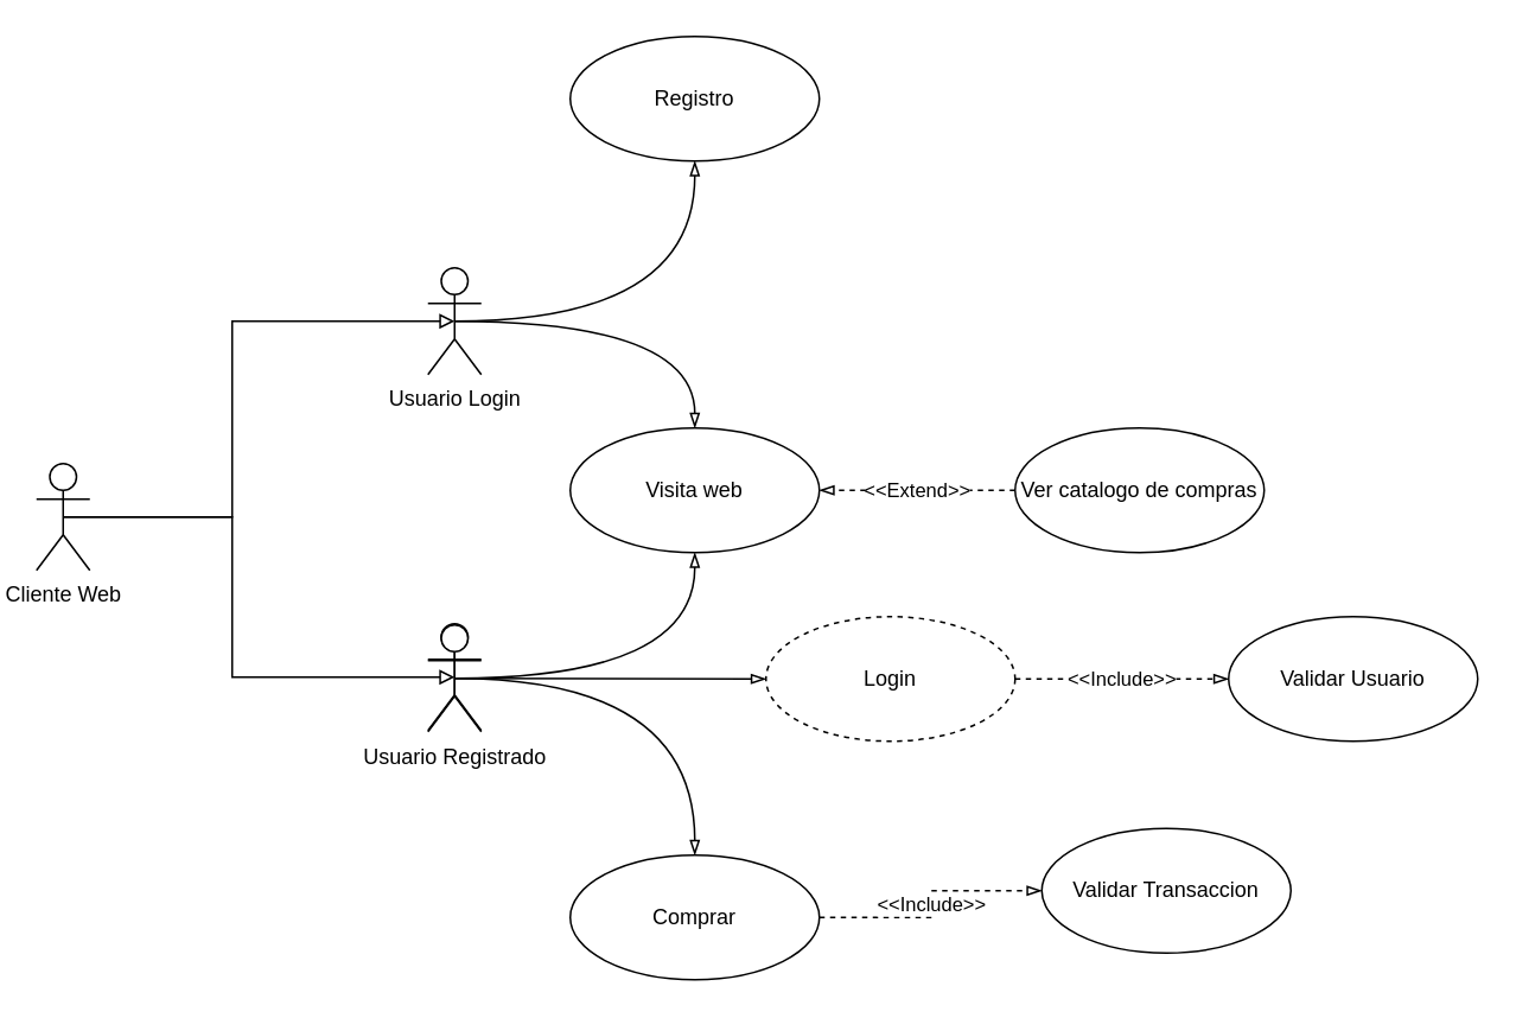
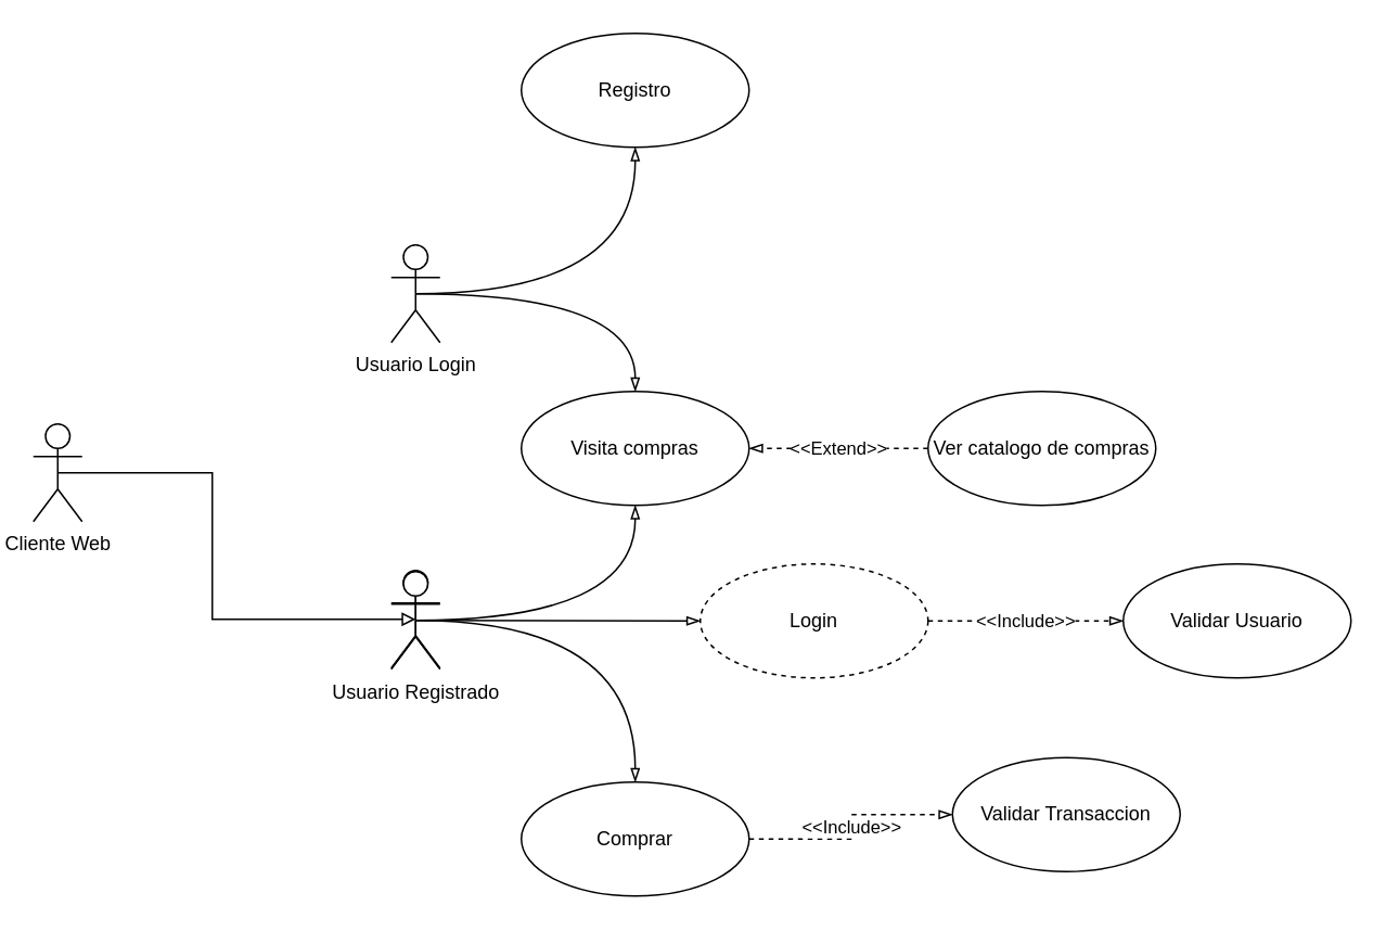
  <mxCell id="0" />
  <mxCell id="1" parent="0" />
- <mxCell id="2" value="" style="edgeStyle=orthogonalEdgeStyle;rounded=0;orthogonalLoop=1;jettySize=auto;html=1;entryX=0.5;entryY=0.5;entryDx=0;entryDy=0;entryPerimeter=0;exitX=0.5;exitY=0.5;exitDx=0;exitDy=0;exitPerimeter=0;endArrow=block;endFill=0;" parent="1" source="3" target="5" edge="1"><mxGeometry relative="1" as="geometry"><mxPoint x="130" y="290" as="targetPoint" /><Array as="points"><mxPoint x="130" y="290" /><mxPoint x="130" y="180" /></Array></mxGeometry></mxCell>
  <mxCell id="3" value="Cliente Web" style="shape=umlActor;verticalLabelPosition=bottom;labelBackgroundColor=#ffffff;verticalAlign=top;html=1;" parent="1" vertex="1"><mxGeometry x="20" y="260" width="30" height="60" as="geometry" /></mxCell>
  <mxCell id="4" value="Usuario Registrado" style="shape=umlActor;verticalLabelPosition=bottom;labelBackgroundColor=#ffffff;verticalAlign=top;html=1;" parent="1" vertex="1"><mxGeometry x="240" y="350" width="30" height="60" as="geometry" /></mxCell>
  <mxCell id="5" value="Usuario Login" style="shape=umlActor;verticalLabelPosition=bottom;labelBackgroundColor=#ffffff;verticalAlign=top;html=1;" parent="1" vertex="1"><mxGeometry x="240" y="150" width="30" height="60" as="geometry" /></mxCell>
  <mxCell id="6" value="" style="edgeStyle=orthogonalEdgeStyle;rounded=0;orthogonalLoop=1;jettySize=auto;html=1;entryX=0.5;entryY=0.5;entryDx=0;entryDy=0;entryPerimeter=0;exitX=0.5;exitY=0.5;exitDx=0;exitDy=0;exitPerimeter=0;endArrow=block;endFill=0;" parent="1" source="3" target="4" edge="1"><mxGeometry relative="1" as="geometry"><mxPoint x="365" y="190" as="targetPoint" /><mxPoint x="45" y="300" as="sourcePoint" /><Array as="points"><mxPoint x="130" y="290" /><mxPoint x="130" y="380" /></Array></mxGeometry></mxCell>
  <mxCell id="7" value="" style="edgeStyle=orthogonalEdgeStyle;orthogonalLoop=1;jettySize=auto;html=1;exitX=0.5;exitY=0.5;exitDx=0;exitDy=0;exitPerimeter=0;endArrow=blockThin;endFill=0;curved=1;" parent="1" source="5" target="8" edge="1"><mxGeometry relative="1" as="geometry"><mxPoint x="290" y="180" as="sourcePoint" /></mxGeometry></mxCell>
- <mxCell id="8" value="Visita web" style="ellipse;whiteSpace=wrap;html=1;" parent="1" vertex="1"><mxGeometry x="320" y="240" width="140" height="70" as="geometry" /></mxCell>
+ <mxCell id="8" value="Visita compras" style="ellipse;whiteSpace=wrap;html=1;" parent="1" vertex="1"><mxGeometry x="320" y="240" width="140" height="70" as="geometry" /></mxCell>
  <mxCell id="9" value="" style="edgeStyle=orthogonalEdgeStyle;orthogonalLoop=1;jettySize=auto;html=1;exitX=0.5;exitY=0.5;exitDx=0;exitDy=0;exitPerimeter=0;endArrow=blockThin;endFill=0;curved=1;" parent="1" source="5" target="11" edge="1"><mxGeometry relative="1" as="geometry"><mxPoint x="350" y="10" as="sourcePoint" /></mxGeometry></mxCell>
  <mxCell id="10" value="Ver catalogo de compras" style="ellipse;whiteSpace=wrap;html=1;" parent="1" vertex="1"><mxGeometry x="570" y="240" width="140" height="70" as="geometry" /></mxCell>
  <mxCell id="11" value="Registro" style="ellipse;whiteSpace=wrap;html=1;" parent="1" vertex="1"><mxGeometry x="320" y="20" width="140" height="70" as="geometry" /></mxCell>
  <mxCell id="12" value="" style="edgeStyle=orthogonalEdgeStyle;orthogonalLoop=1;jettySize=auto;html=1;exitX=0.5;exitY=0.5;exitDx=0;exitDy=0;exitPerimeter=0;endArrow=blockThin;endFill=0;curved=1;" parent="1" source="13" target="8" edge="1"><mxGeometry relative="1" as="geometry"><mxPoint x="550" y="231" as="targetPoint" /></mxGeometry></mxCell>
  <mxCell id="13" value="Usuario Registrado" style="shape=umlActor;verticalLabelPosition=bottom;labelBackgroundColor=#ffffff;verticalAlign=top;html=1;" parent="1" vertex="1"><mxGeometry x="240" y="350.67" width="30" height="60" as="geometry" /></mxCell>
  <mxCell id="14" value="" style="edgeStyle=orthogonalEdgeStyle;orthogonalLoop=1;jettySize=auto;html=1;endArrow=blockThin;endFill=0;exitX=0.5;exitY=0.5;exitDx=0;exitDy=0;exitPerimeter=0;curved=1;" parent="1" source="13" target="16" edge="1"><mxGeometry relative="1" as="geometry"><mxPoint x="255" y="410" as="sourcePoint" /></mxGeometry></mxCell>
  <mxCell id="15" value="&amp;lt;&amp;lt;Include&amp;gt;&amp;gt;" style="edgeStyle=orthogonalEdgeStyle;rounded=0;orthogonalLoop=1;jettySize=auto;html=1;endArrow=blockThin;endFill=0;dashed=1;" parent="1" source="16" target="17" edge="1"><mxGeometry relative="1" as="geometry" /></mxCell>
  <mxCell id="16" value="Comprar" style="ellipse;whiteSpace=wrap;html=1;" parent="1" vertex="1"><mxGeometry x="320" y="480" width="140" height="70" as="geometry" /></mxCell>
  <mxCell id="17" value="Validar Transaccion" style="ellipse;whiteSpace=wrap;html=1;" parent="1" vertex="1"><mxGeometry x="585" y="465" width="140" height="70" as="geometry" /></mxCell>
  <mxCell id="18" value="&amp;lt;&amp;lt;Include&amp;gt;&amp;gt;" style="edgeStyle=orthogonalEdgeStyle;rounded=0;orthogonalLoop=1;jettySize=auto;html=1;endArrow=blockThin;endFill=0;dashed=1;entryX=0;entryY=0.5;entryDx=0;entryDy=0;exitX=1;exitY=0.5;exitDx=0;exitDy=0;" parent="1" source="21" target="19" edge="1"><mxGeometry relative="1" as="geometry"><mxPoint x="1055" y="451" as="sourcePoint" /><Array as="points"><mxPoint x="610" y="381" /><mxPoint x="610" y="381" /></Array></mxGeometry></mxCell>
  <mxCell id="19" value="Validar Usuario" style="ellipse;whiteSpace=wrap;html=1;" parent="1" vertex="1"><mxGeometry x="690" y="346" width="140" height="70" as="geometry" /></mxCell>
  <mxCell id="20" value="&amp;lt;&amp;lt;Extend&amp;gt;&amp;gt;" style="edgeStyle=orthogonalEdgeStyle;rounded=0;orthogonalLoop=1;jettySize=auto;html=1;endArrow=blockThin;endFill=0;dashed=1;exitX=0;exitY=0.5;exitDx=0;exitDy=0;entryX=1;entryY=0.5;entryDx=0;entryDy=0;" parent="1" source="10" target="8" edge="1"><mxGeometry relative="1" as="geometry"><mxPoint x="700" y="541" as="sourcePoint" /><mxPoint x="630" y="210" as="targetPoint" /><Array as="points" /></mxGeometry></mxCell>
  <mxCell id="21" value="Login" style="ellipse;whiteSpace=wrap;html=1;dashed=1;" vertex="1" parent="1"><mxGeometry x="430" y="346" width="140" height="70" as="geometry" /></mxCell>
  <mxCell id="22" value="" style="edgeStyle=orthogonalEdgeStyle;orthogonalLoop=1;jettySize=auto;html=1;endArrow=blockThin;endFill=0;exitX=0.5;exitY=0.5;exitDx=0;exitDy=0;exitPerimeter=0;curved=1;" edge="1" parent="1" source="13" target="21"><mxGeometry relative="1" as="geometry"><mxPoint x="265" y="399.97" as="sourcePoint" /><mxPoint x="400" y="490" as="targetPoint" /></mxGeometry></mxCell>
